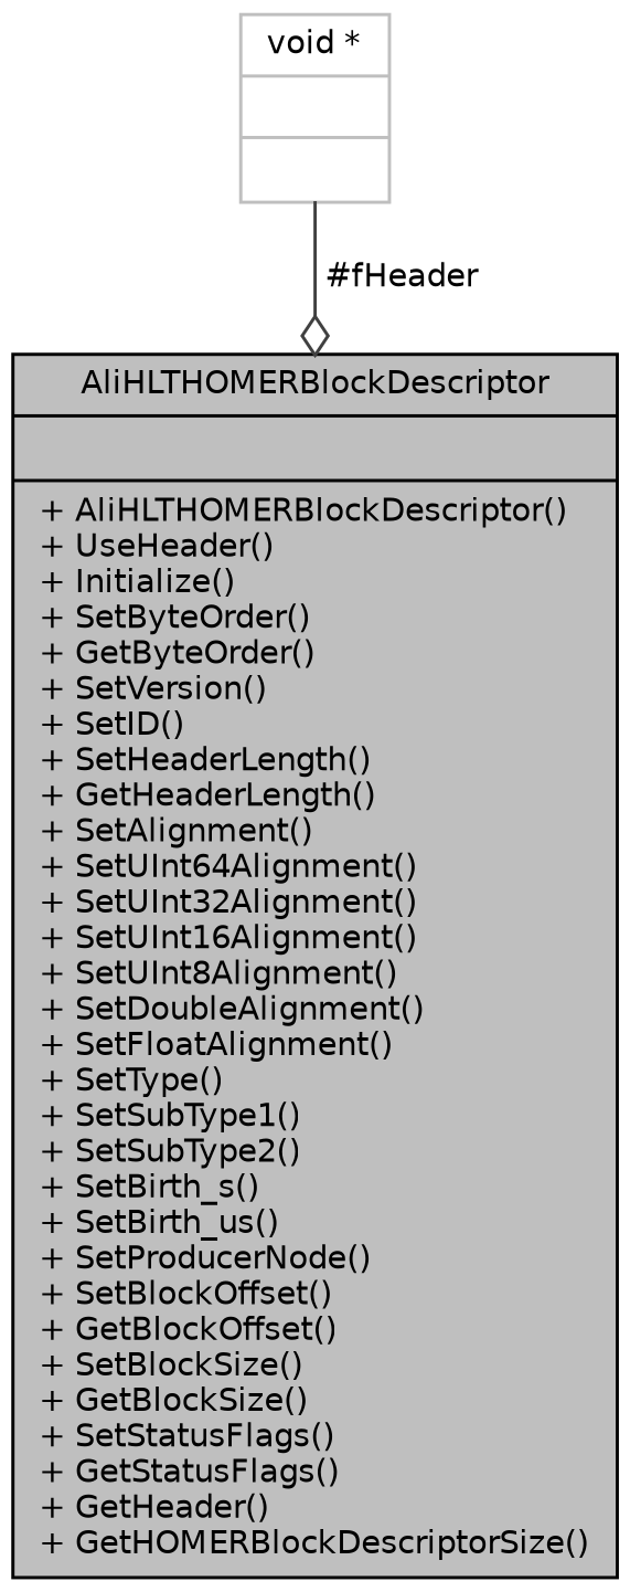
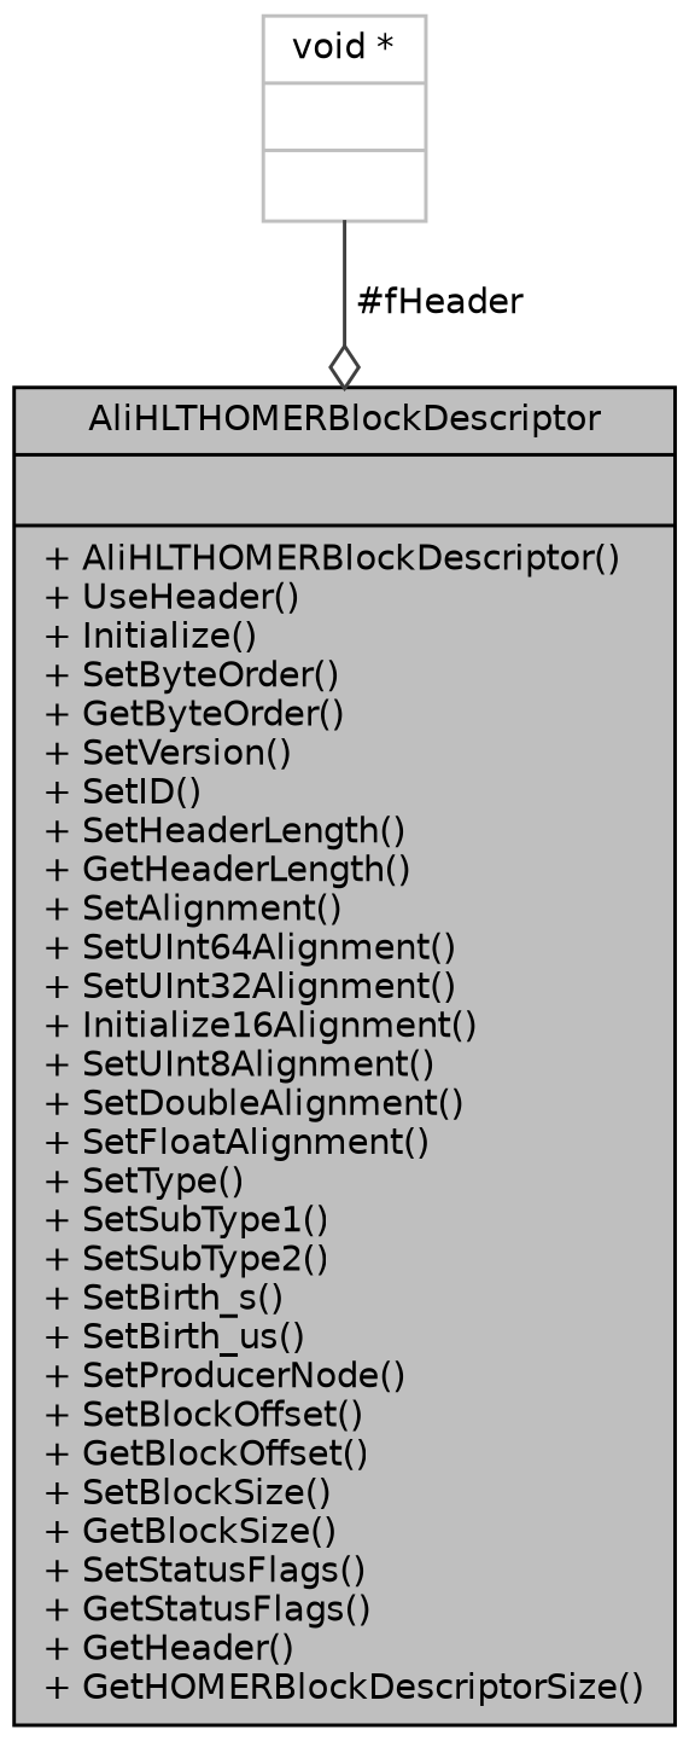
  digraph {
    node [fontname=Helvetica fontsize=10 shape=record]
-   n1 [color=black fillcolor=grey75 fontcolor=black height=0.2 label="{AliHLTHOMERBlockDescriptor\n||+ AliHLTHOMERBlockDescriptor()\l+ UseHeader()\l+ Initialize()\l+ SetByteOrder()\l+ GetByteOrder()\l+ SetVersion()\l+ SetID()\l+ SetHeaderLength()\l+ GetHeaderLength()\l+ SetAlignment()\l+ SetUInt64Alignment()\l+ SetUInt32Alignment()\l+ SetUInt16Alignment()\l+ SetUInt8Alignment()\l+ SetDoubleAlignment()\l+ SetFloatAlignment()\l+ SetType()\l+ SetSubType1()\l+ SetSubType2()\l+ SetBirth_s()\l+ SetBirth_us()\l+ SetProducerNode()\l+ SetBlockOffset()\l+ GetBlockOffset()\l+ SetBlockSize()\l+ GetBlockSize()\l+ SetStatusFlags()\l+ GetStatusFlags()\l+ GetHeader()\l+ GetHOMERBlockDescriptorSize()\l}" style=filled width=0.4]
+   n1 [color=black fillcolor=grey75 fontcolor=black height=0.2 label="{AliHLTHOMERBlockDescriptor\n||+ AliHLTHOMERBlockDescriptor()\l+ UseHeader()\l+ Initialize()\l+ SetByteOrder()\l+ GetByteOrder()\l+ SetVersion()\l+ SetID()\l+ SetHeaderLength()\l+ GetHeaderLength()\l+ SetAlignment()\l+ SetUInt64Alignment()\l+ SetUInt32Alignment()\l+ Initialize16Alignment()\l+ SetUInt8Alignment()\l+ SetDoubleAlignment()\l+ SetFloatAlignment()\l+ SetType()\l+ SetSubType1()\l+ SetSubType2()\l+ SetBirth_s()\l+ SetBirth_us()\l+ SetProducerNode()\l+ SetBlockOffset()\l+ GetBlockOffset()\l+ SetBlockSize()\l+ GetBlockSize()\l+ SetStatusFlags()\l+ GetStatusFlags()\l+ GetHeader()\l+ GetHOMERBlockDescriptorSize()\l}" style=filled width=0.4]
    n2 [color=grey75 height=0.2 label="{void *\n||}" width=0.4]
    n2 -> n1 [arrowhead=odiamond color=grey25 fontname=Helvetica fontsize=10 label=" #fHeader" labelfontname=Helvetica labelfontsize=10 style=solid]
  }
